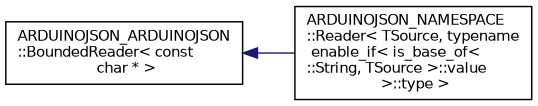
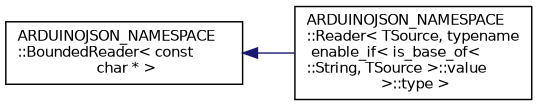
  digraph {
    rankdir=LR
    node [color=black fillcolor=white fontname=Helvetica fontsize=10 shape=record style=filled]
-   n1 [height=0.2 label="ARDUINOJSON_ARDUINOJSON\l::BoundedReader\< const\l char * \>" width=0.4]
+   n1 [height=0.2 label="ARDUINOJSON_NAMESPACE\l::BoundedReader\< const\l char * \>" width=0.4]
    n2 [height=0.2 label="ARDUINOJSON_NAMESPACE\l::Reader\< TSource, typename\l enable_if\< is_base_of\< \l::String, TSource \>::value\l \>::type \>" width=0.4]
    n1 -> n2 [color=midnightblue dir=back fontname=Helvetica fontsize=10 labelfontname=Helvetica labelfontsize=10 style=solid]
  }
